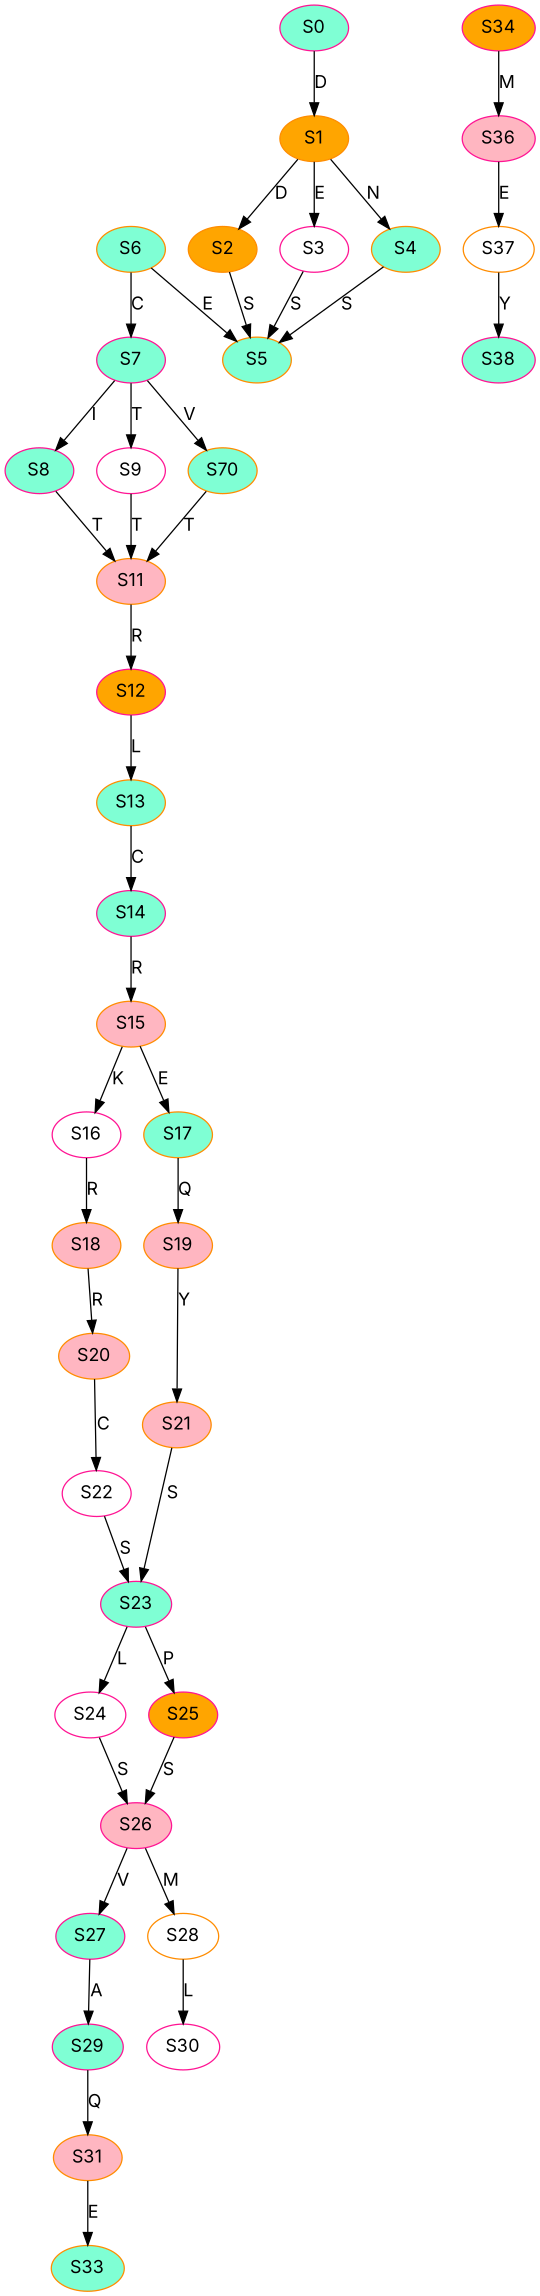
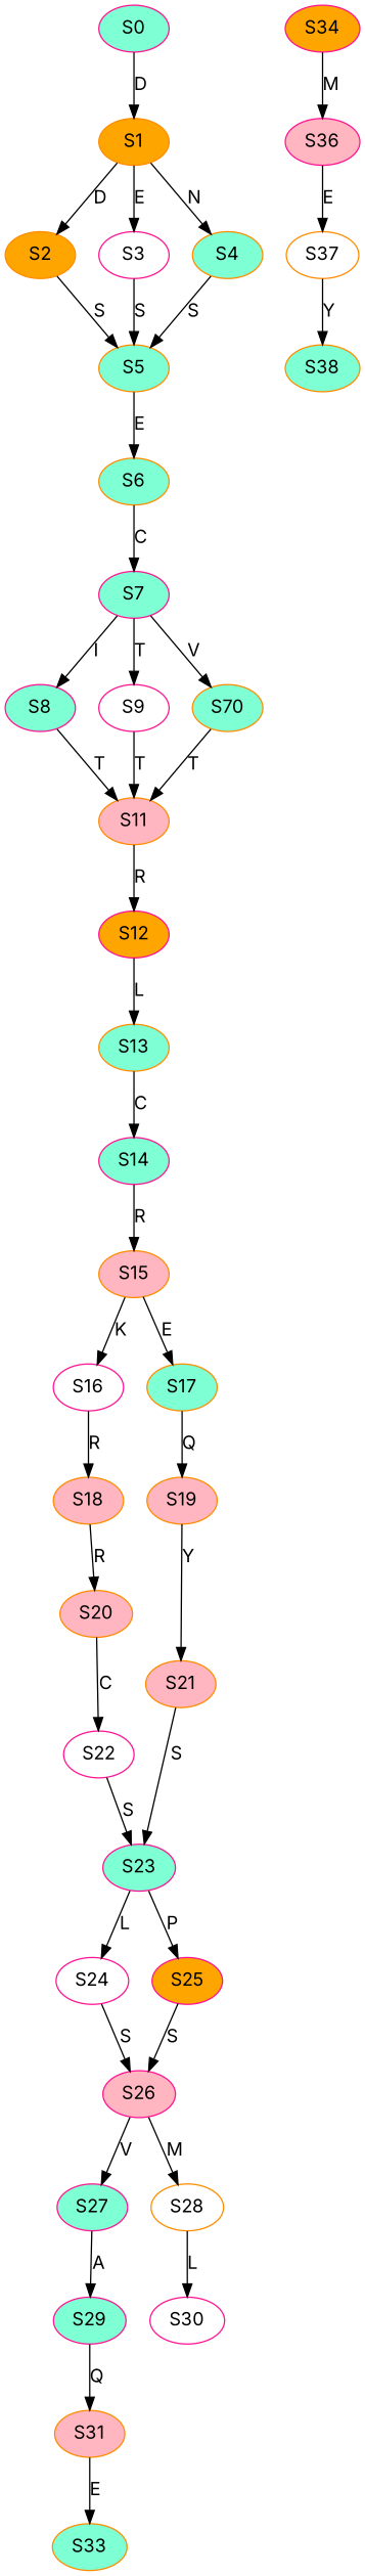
  strict digraph {
    fontname=Inter
    node [color=deeppink fillcolor=aquamarine fontname=Inter style=filled]
    edge [fontname=Inter]
    S1 [color=darkorange fillcolor=orange]
    S0
    S2 [color=darkorange fillcolor=orange]
    S3 [fillcolor=white]
    S4 [color=darkorange]
    S5 [color=darkorange]
    S6 [color=darkorange]
    S7
    S8
    S9 [fillcolor=white]
    n11 [color=darkorange label=S70]
    S11 [color=darkorange fillcolor=lightpink]
    S12 [fillcolor=orange]
    S13 [color=darkorange]
    S14
    S15 [color=darkorange fillcolor=lightpink]
    S16 [fillcolor=white]
    S17 [color=darkorange]
    S18 [color=darkorange fillcolor=lightpink]
    S19 [color=darkorange fillcolor=lightpink]
    S20 [color=darkorange fillcolor=lightpink]
    S21 [color=darkorange fillcolor=lightpink]
    S22 [fillcolor=white]
    S23
    S24 [fillcolor=white]
    S25 [fillcolor=orange]
    S26 [fillcolor=lightpink]
    S27
    S28 [color=darkorange fillcolor=white]
    S29
    S30 [fillcolor=white]
    S31 [color=darkorange fillcolor=lightpink]
    S33 [color=darkorange]
    S34 [fillcolor=orange]
    S36 [fillcolor=lightpink]
    S37 [color=darkorange fillcolor=white]
-   S38
+   S38 [color=darkorange]
    S1 -> S2 [label=D]
    S1 -> S3 [label=E]
    S1 -> S4 [label=N]
    S0 -> S1 [label=D]
    S2 -> S5 [label=S]
    S3 -> S5 [label=S]
    S4 -> S5 [label=S]
-   S6 -> S5 [label=E]
+   S5 -> S6 [label=E]
    S6 -> S7 [label=C]
    S7 -> S8 [label=I]
    S7 -> S9 [label=T]
    S7 -> n11 [label=V]
    S8 -> S11 [label=T]
    S9 -> S11 [label=T]
    n11 -> S11 [label=T]
    S11 -> S12 [label=R]
    S12 -> S13 [label=L]
    S13 -> S14 [label=C]
    S14 -> S15 [label=R]
    S15 -> S16 [label=K]
    S15 -> S17 [label=E]
    S16 -> S18 [label=R]
    S17 -> S19 [label=Q]
    S18 -> S20 [label=R]
    S19 -> S21 [label=Y]
    S20 -> S22 [label=C]
    S21 -> S23 [label=S]
    S22 -> S23 [label=S]
    S23 -> S24 [label=L]
    S23 -> S25 [label=P]
    S24 -> S26 [label=S]
    S25 -> S26 [label=S]
    S26 -> S27 [label=V]
    S26 -> S28 [label=M]
    S27 -> S29 [label=A]
    S28 -> S30 [label=L]
    S29 -> S31 [label=Q]
    S31 -> S33 [label=E]
    S34 -> S36 [label=M]
    S36 -> S37 [label=E]
    S37 -> S38 [label=Y]
  }
